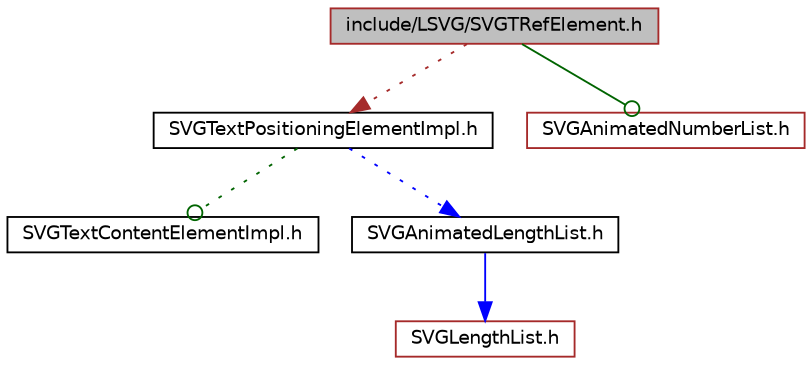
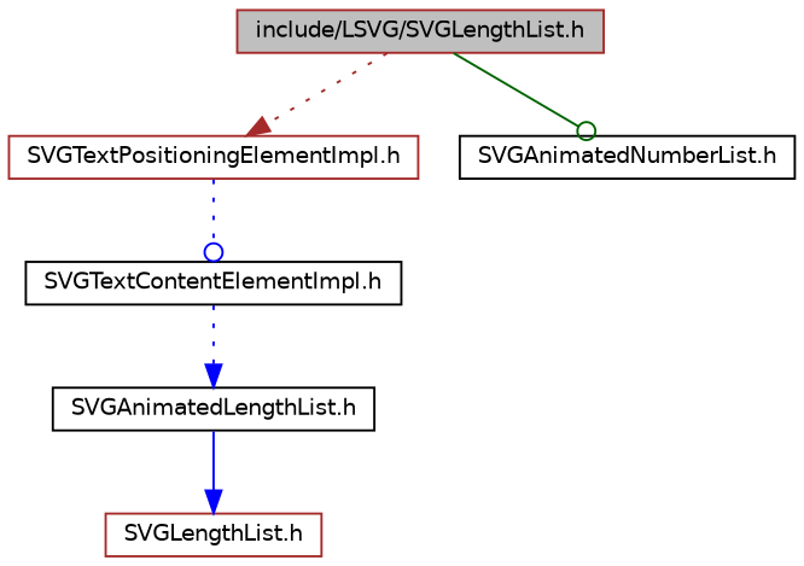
  digraph {
    node [color=brown fillcolor=white fontname=Helvetica fontsize=10 shape=record style=filled]
    edge [arrowhead=normal color=darkgreen fontname=Helvetica fontsize=10 labelfontname=Helvetica labelfontsize=10 style=dotted]
-   n1 [fillcolor=grey75 fontcolor=black height=0.2 label="include/LSVG/SVGTRefElement.h" width=0.4]
-   n2 [color=black height=0.2 label="SVGTextPositioningElementImpl.h" width=0.4]
-   n3 [height=0.2 label="SVGAnimatedNumberList.h" width=0.4]
+   n1 [fillcolor=grey75 fontcolor=black height=0.2 label="include/LSVG/SVGLengthList.h" width=0.4]
+   n2 [height=0.2 label="SVGTextPositioningElementImpl.h" width=0.4]
+   n3 [color=black height=0.2 label="SVGAnimatedNumberList.h" width=0.4]
    n4 [color=black height=0.2 label="SVGTextContentElementImpl.h" width=0.4]
    n5 [color=black height=0.2 label="SVGAnimatedLengthList.h" width=0.4]
    n6 [height=0.2 label="SVGLengthList.h" width=0.4]
    n1 -> n2 [color=brown]
    n1 -> n3 [arrowhead=odot style=solid]
-   n2 -> n4 [arrowhead=odot]
-   n2 -> n5 [color=blue]
+   n2 -> n4 [arrowhead=odot color=blue]
+   n4 -> n5 [color=blue]
    n5 -> n6 [color=blue style=solid]
  }
